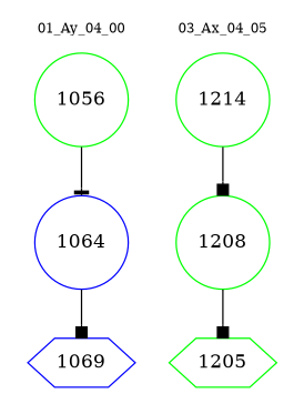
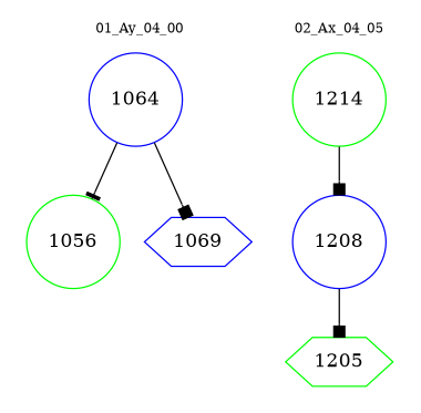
  digraph {
    node [color=blue shape=circle]
    edge [arrowhead=box color=black style=solid]
    n1 [label=1064]
    n2 [color=green label=1056]
    n3 [label=1069 shape=hexagon]
-   n4 [color=green label=1208]
+   n4 [label=1208]
    n5 [color=green label=1205 shape=hexagon]
    n6 [color=green label=1214]
    subgraph cluster_1 {
      color=white
      fontsize=10
      label="01_Ay_04_00"
      n1
      n2
      n3
    }
    subgraph cluster_2 {
      color=white
      fontsize=10
-     label="03_Ax_04_05"
+     label="02_Ax_04_05"
      n4
      n5
      n6
    }
-   n2 -> n1 [arrowhead=tee]
+   n1 -> n2 [arrowhead=tee]
    n1 -> n3
    n4 -> n5
    n6 -> n4
  }
